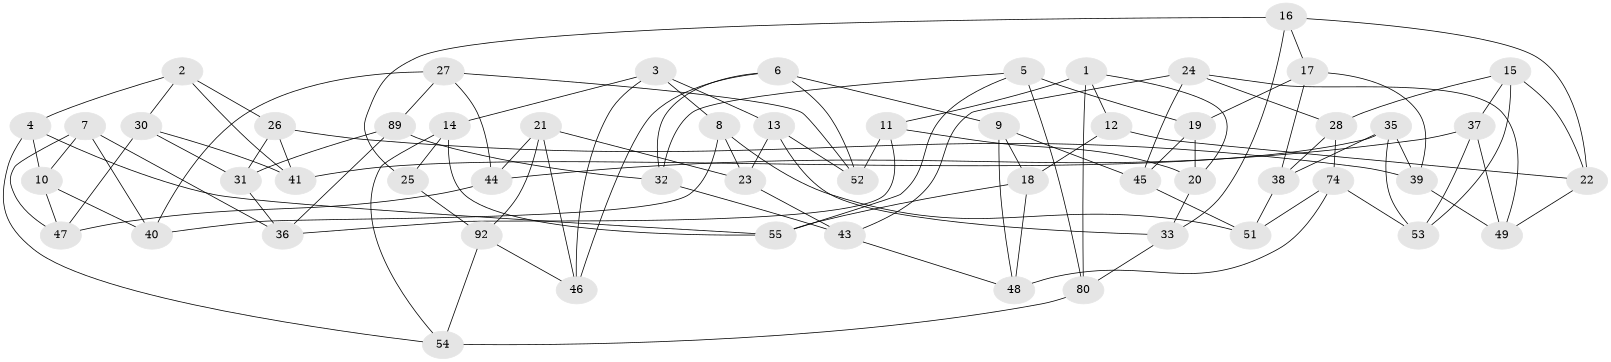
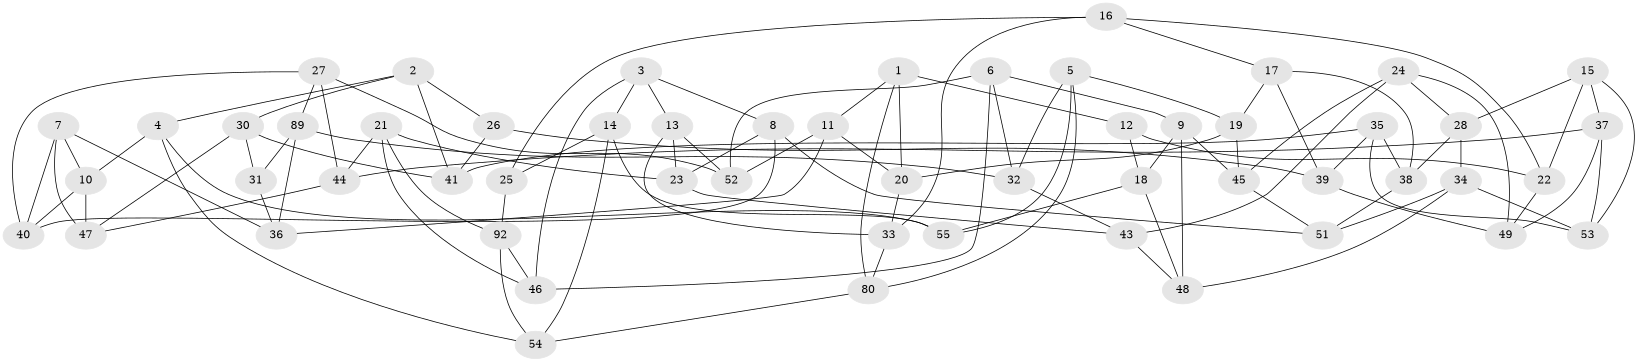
  graph {
    node [color=gray90 style=filled]
    1
    11
    12
    20
    n5 [label=80]
    52
    36
    18
    22
    33
    54
    2
    4
    26
    30
    41
    10
    55
    39
    31
    47
    3
    8
    13
    14
    46
    40
    23
    51
    25
    5
    19
    32
    45
    43
    6
    9
    48
    7
    49
    n41 [label=92]
    15
    28
    37
    53
    38
-   34 [label=74]
+   34
    44
    16
    17
    21
    24
    27
    n54 [label=89]
    35
    1 -- 11
    1 -- 12
    1 -- 20
    1 -- n5
    11 -- 20
    11 -- 52
    11 -- 36
    12 -- 18
    12 -- 22
    20 -- 33
    n5 -- 54
    18 -- 55
    18 -- 48
    22 -- 49
    33 -- n5
    2 -- 4
    2 -- 26
    2 -- 30
    2 -- 41
    4 -- 54
    4 -- 10
    4 -- 55
    26 -- 41
    26 -- 39
-   26 -- 31
    30 -- 41
    30 -- 31
    30 -- 47
    10 -- 47
    10 -- 40
    39 -- 49
    31 -- 36
    3 -- 8
    3 -- 13
    3 -- 14
    3 -- 46
    8 -- 40
    8 -- 23
    8 -- 51
    13 -- 52
    13 -- 33
    13 -- 23
    14 -- 54
    14 -- 55
    14 -- 25
    23 -- 43
    25 -- n41
    5 -- n5
    5 -- 55
    5 -- 19
    5 -- 32
    19 -- 20
    19 -- 45
    32 -- 43
    45 -- 51
    43 -- 48
    6 -- 52
    6 -- 46
    6 -- 32
    6 -- 9
    9 -- 18
    9 -- 45
    9 -- 48
    7 -- 36
    7 -- 10
    7 -- 47
    7 -- 40
    n41 -- 54
    n41 -- 46
    15 -- 22
    15 -- 28
    15 -- 37
    15 -- 53
    28 -- 38
    28 -- 34
    37 -- 49
    37 -- 53
    37 -- 44
    38 -- 51
    34 -- 51
    34 -- 48
    34 -- 53
    44 -- 47
    16 -- 22
    16 -- 33
    16 -- 25
    16 -- 17
    17 -- 39
    17 -- 19
    17 -- 38
    21 -- 46
    21 -- 23
    21 -- n41
    21 -- 44
    24 -- 45
    24 -- 43
    24 -- 49
    24 -- 28
    27 -- 52
    27 -- 40
    27 -- 44
    27 -- n54
    n54 -- 36
    n54 -- 31
    n54 -- 32
    35 -- 41
    35 -- 39
    35 -- 53
    35 -- 38
  }
